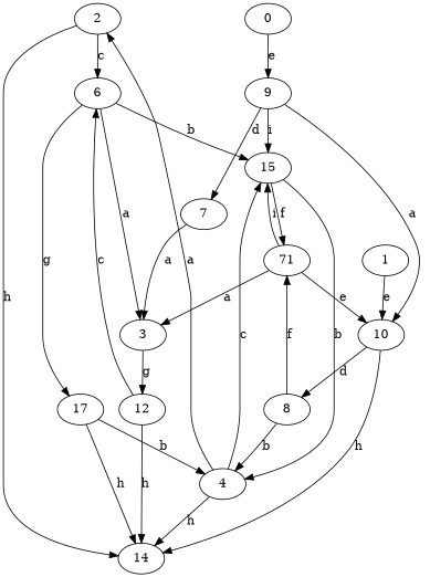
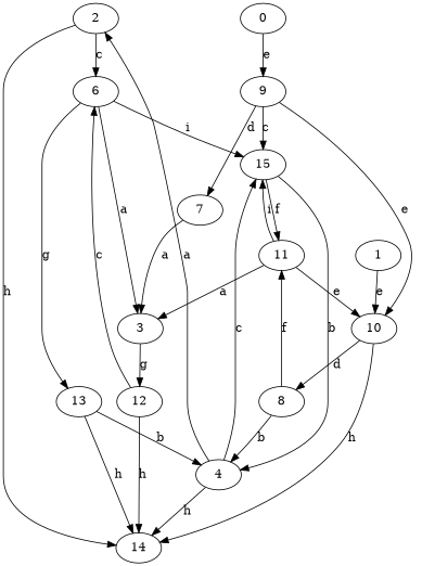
  strict digraph {
    2
    6
    14
    3
    15
-   13 [label=17]
+   13
    10
    8
    0
    9
    7
    12
    4
-   11 [label=71]
+   11
    1
    2 -> 6 [label=c]
    2 -> 14 [label=h]
    6 -> 3 [label=a]
-   6 -> 15 [label=b]
+   6 -> 15 [label=i]
    6 -> 13 [label=g]
    3 -> 12 [label=g]
    15 -> 4 [label=b]
    15 -> 11 [label=f]
    13 -> 14 [label=h]
    13 -> 4 [label=b]
    10 -> 14 [label=h]
    10 -> 8 [label=d]
    8 -> 4 [label=b]
    8 -> 11 [label=f]
    0 -> 9 [label=e]
-   9 -> 15 [label=i]
-   9 -> 10 [label=a]
+   9 -> 15 [label=c]
+   9 -> 10 [label=e]
    9 -> 7 [label=d]
    7 -> 3 [label=a]
    12 -> 6 [label=c]
    12 -> 14 [label=h]
    4 -> 2 [label=a]
    4 -> 14 [label=h]
    4 -> 15 [label=c]
    11 -> 3 [label=a]
    11 -> 15 [label=i]
    11 -> 10 [label=e]
    1 -> 10 [label=e]
  }
